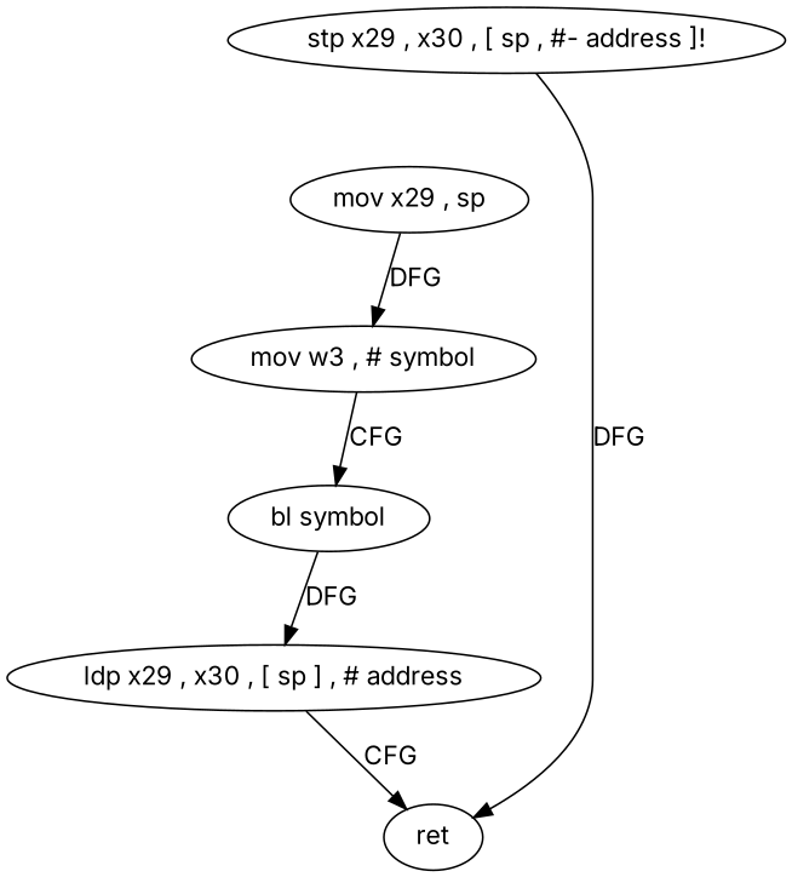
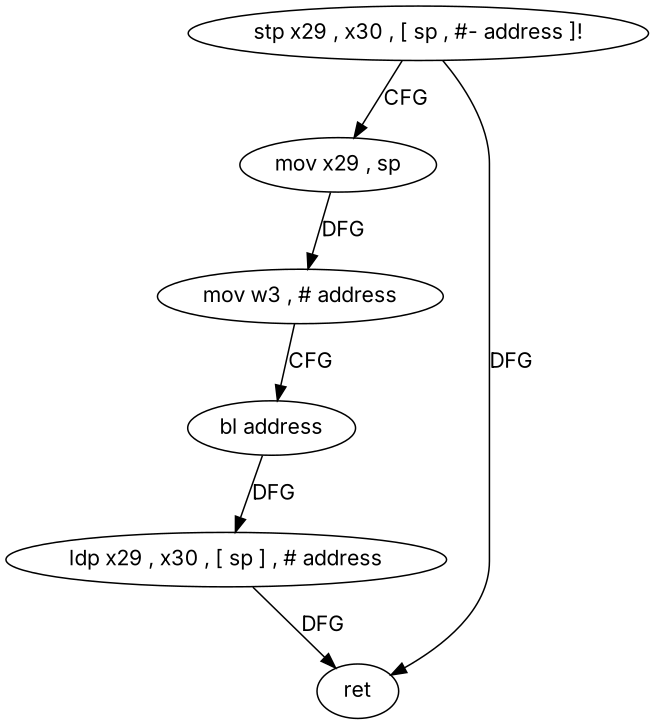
  digraph {
    fontname=Inter
    node [fontname=Inter]
    edge [fontname=Inter]
    n1 [label="stp x29 , x30 , [ sp , #- address ]!"]
    n2 [label="mov x29 , sp"]
    n3 [label=ret]
-   n4 [label="mov w3 , # symbol"]
-   n5 [label="bl symbol"]
+   n4 [label="mov w3 , # address"]
+   n5 [label="bl address"]
    n6 [label="ldp x29 , x30 , [ sp ] , # address"]
+   n1 -> n2 [label=CFG]
    n1 -> n3 [label=DFG]
    n2 -> n4 [label=DFG]
    n4 -> n5 [label=CFG]
    n5 -> n6 [label=DFG]
-   n6 -> n3 [label=CFG]
+   n6 -> n3 [label=DFG]
  }
